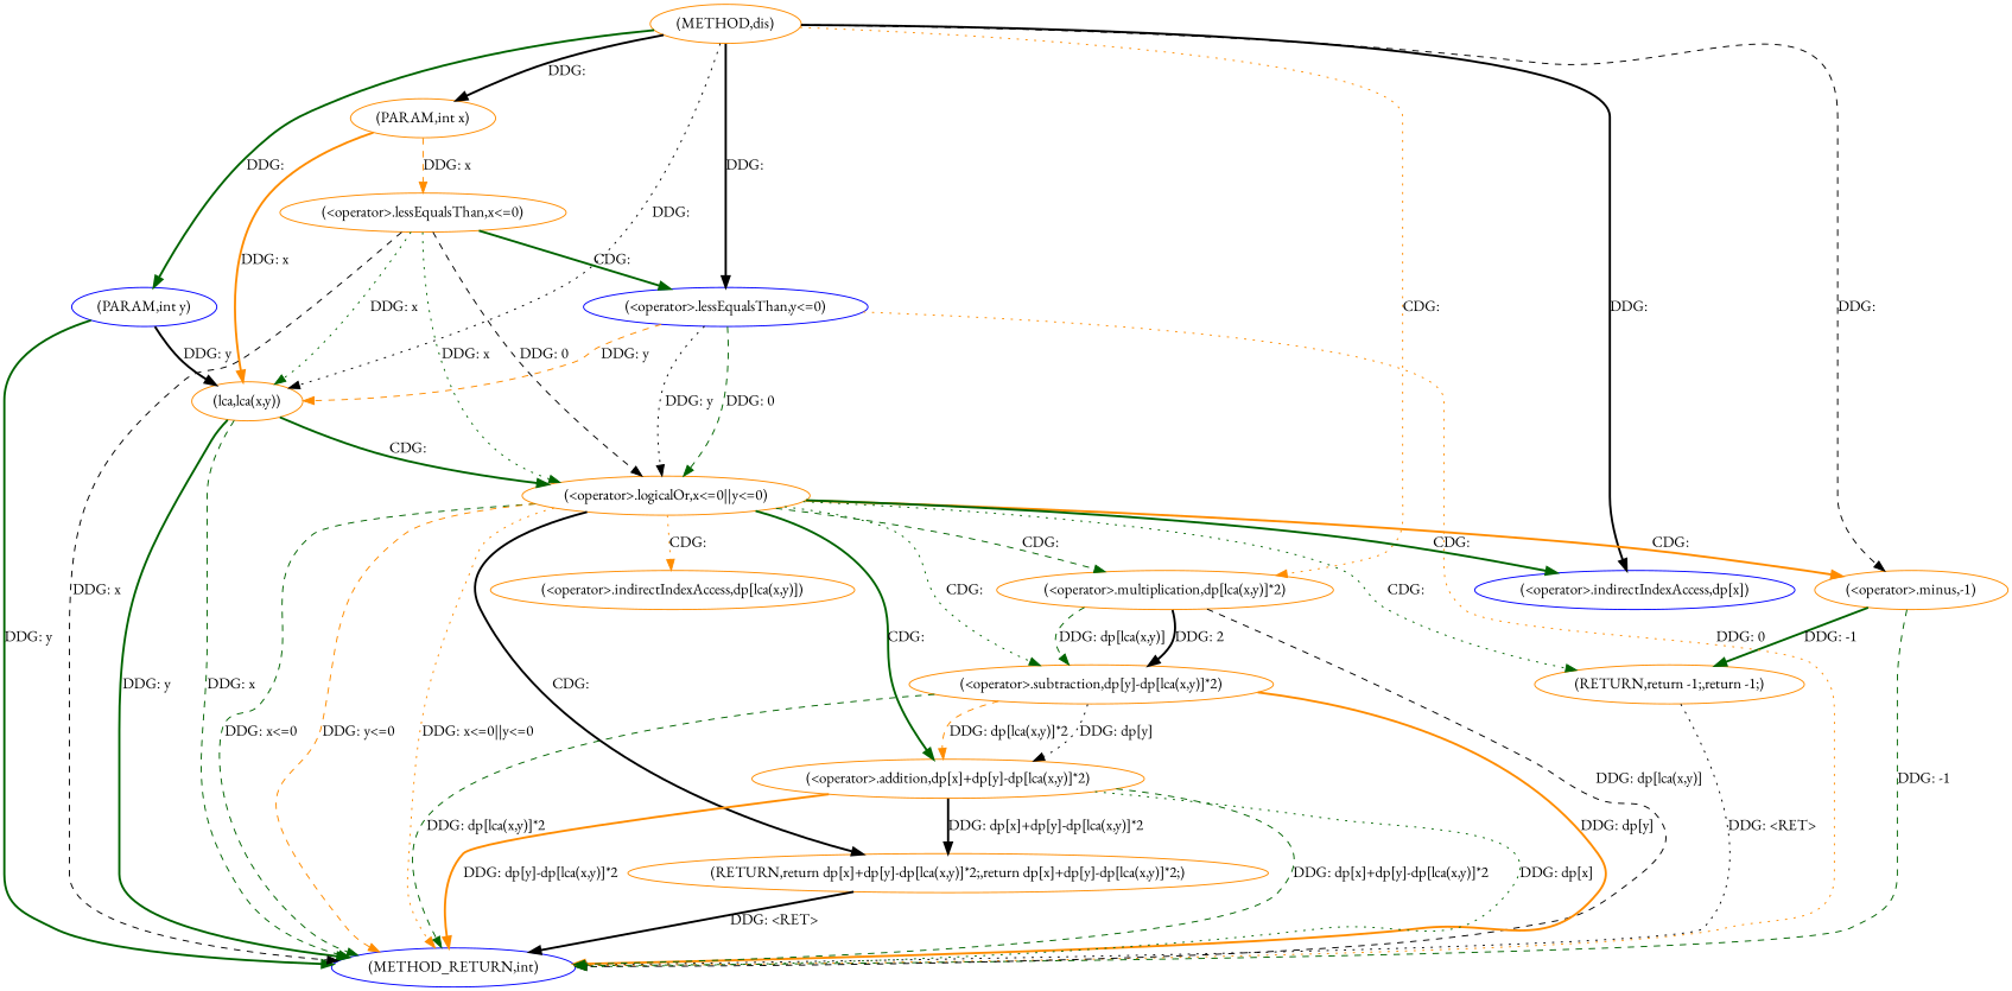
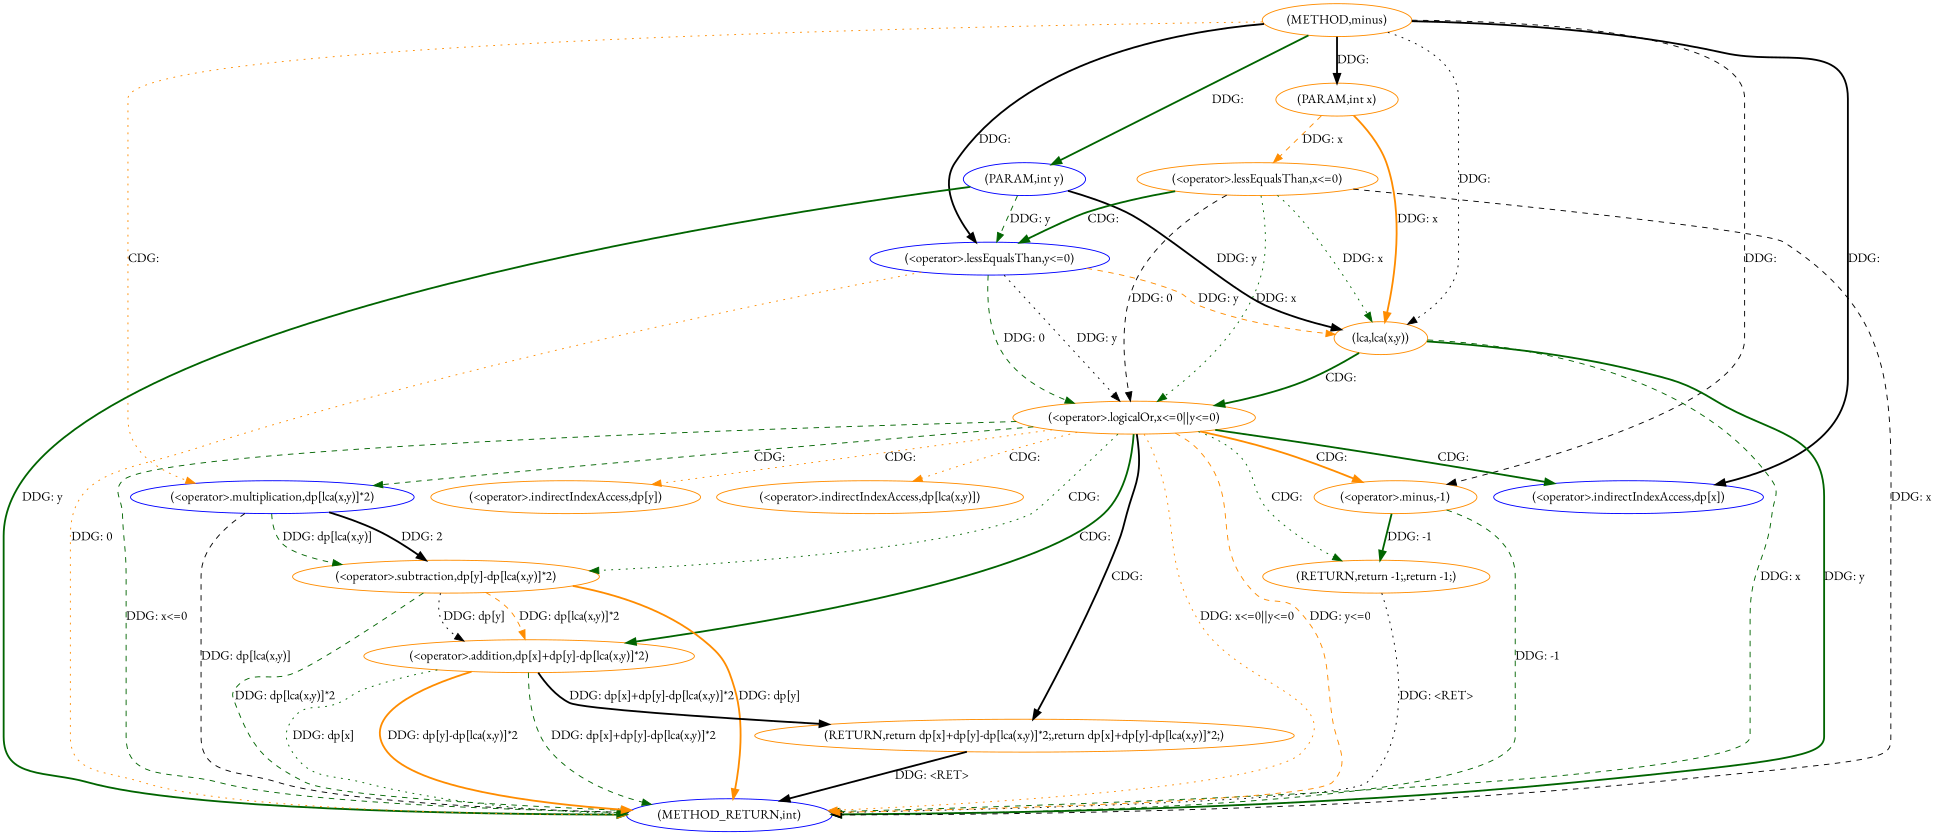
  digraph {
    fontname="EB Garamond"
    node [color=darkorange fontname="EB Garamond"]
    edge [color=darkgreen fontname="EB Garamond" style=bold]
-   n1 [label="(METHOD,dis)"]
+   n1 [label="(METHOD,minus)"]
    n2 [label="(PARAM,int x)"]
    n3 [color=blue label="(PARAM,int y)"]
    n4 [label="(<operator>.minus,-1)"]
    n5 [color=blue label="(<operator>.lessEqualsThan,y<=0)"]
-   n6 [label="(<operator>.multiplication,dp[lca(x,y)]*2)"]
+   n6 [color=blue label="(<operator>.multiplication,dp[lca(x,y)]*2)"]
    n7 [label="(lca,lca(x,y))"]
    n8 [color=blue label="(<operator>.indirectIndexAccess,dp[x])"]
    n9 [label="(<operator>.lessEqualsThan,x<=0)"]
    n10 [color=blue label="(METHOD_RETURN,int)"]
    n11 [label="(RETURN,return -1;,return -1;)"]
    n12 [label="(<operator>.logicalOr,x<=0||y<=0)"]
    n13 [label="(<operator>.subtraction,dp[y]-dp[lca(x,y)]*2)"]
    n14 [label="(RETURN,return dp[x]+dp[y]-dp[lca(x,y)]*2;,return dp[x]+dp[y]-dp[lca(x,y)]*2;)"]
    n15 [label="(<operator>.addition,dp[x]+dp[y]-dp[lca(x,y)]*2)"]
+   n16 [label="(<operator>.indirectIndexAccess,dp[y])"]
    n17 [label="(<operator>.indirectIndexAccess,dp[lca(x,y)])"]
    n1 -> n2 [color=black label="DDG: "]
    n1 -> n3 [label="DDG: "]
    n1 -> n4 [color=black label="DDG: " style=dashed]
    n1 -> n5 [color=black label="DDG: "]
    n1 -> n6 [color=darkorange label="CDG: " style=dotted]
    n1 -> n7 [color=black label="DDG: " style=dotted]
    n1 -> n8 [color=black label="DDG: "]
    n2 -> n7 [color=darkorange label="DDG: x"]
    n2 -> n9 [color=darkorange label="DDG: x" style=dashed]
+   n3 -> n5 [label="DDG: y" style=dashed]
    n3 -> n7 [color=black label="DDG: y"]
    n3 -> n10 [label="DDG: y"]
    n4 -> n10 [label="DDG: -1" style=dashed]
    n4 -> n11 [label="DDG: -1"]
    n5 -> n7 [color=darkorange label="DDG: y" style=dashed]
    n5 -> n10 [color=darkorange label="DDG: 0" style=dotted]
    n5 -> n12 [label="DDG: 0" style=dashed]
    n5 -> n12 [color=black label="DDG: y" style=dotted]
    n6 -> n10 [color=black label="DDG: dp[lca(x,y)]" style=dashed]
    n6 -> n13 [color=black label="DDG: 2"]
    n6 -> n13 [label="DDG: dp[lca(x,y)]" style=dashed]
    n7 -> n10 [label="DDG: x" style=dashed]
    n7 -> n10 [label="DDG: y"]
    n7 -> n12 [label="CDG: "]
    n9 -> n5 [label="CDG: "]
    n9 -> n7 [label="DDG: x" style=dotted]
    n9 -> n10 [color=black label="DDG: x" style=dashed]
    n9 -> n12 [label="DDG: x" style=dotted]
    n9 -> n12 [color=black label="DDG: 0" style=dashed]
    n11 -> n10 [color=black label="DDG: <RET>" style=dotted]
    n12 -> n4 [color=darkorange label="CDG: "]
    n12 -> n6 [label="CDG: " style=dashed]
    n12 -> n8 [label="CDG: "]
    n12 -> n10 [label="DDG: x<=0" style=dashed]
    n12 -> n10 [color=darkorange label="DDG: y<=0" style=dashed]
    n12 -> n10 [color=darkorange label="DDG: x<=0||y<=0" style=dotted]
    n12 -> n11 [label="CDG: " style=dotted]
    n12 -> n13 [label="CDG: " style=dotted]
    n12 -> n14 [color=black label="CDG: "]
    n12 -> n15 [label="CDG: "]
+   n12 -> n16 [color=darkorange label="CDG: " style=dotted]
    n12 -> n17 [color=darkorange label="CDG: " style=dotted]
    n13 -> n10 [color=darkorange label="DDG: dp[y]"]
    n13 -> n10 [label="DDG: dp[lca(x,y)]*2" style=dashed]
    n13 -> n15 [color=darkorange label="DDG: dp[lca(x,y)]*2" style=dashed]
    n13 -> n15 [color=black label="DDG: dp[y]" style=dotted]
    n14 -> n10 [color=black label="DDG: <RET>"]
    n15 -> n10 [label="DDG: dp[x]" style=dotted]
    n15 -> n10 [color=darkorange label="DDG: dp[y]-dp[lca(x,y)]*2"]
    n15 -> n10 [label="DDG: dp[x]+dp[y]-dp[lca(x,y)]*2" style=dashed]
    n15 -> n14 [color=black label="DDG: dp[x]+dp[y]-dp[lca(x,y)]*2"]
  }
